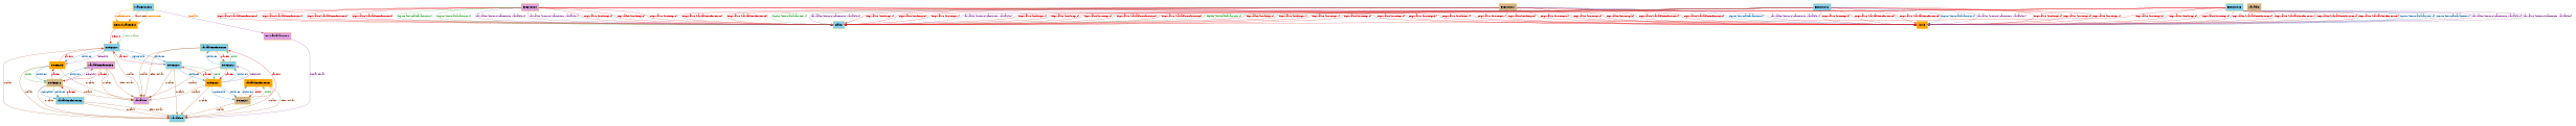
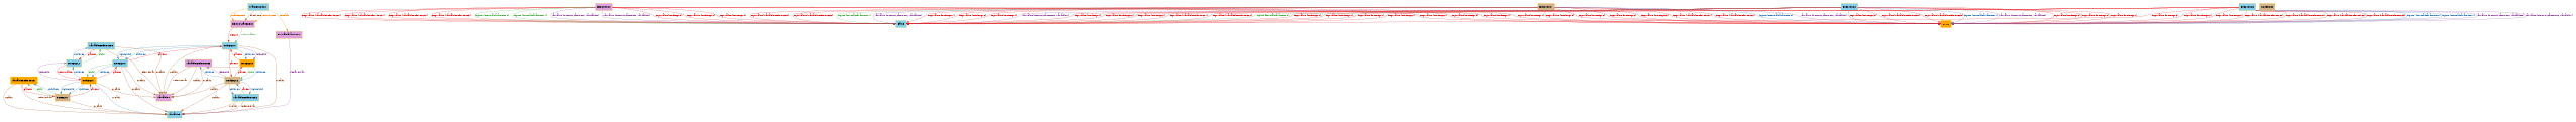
  digraph {
    fontsize=12
    rankdir=TB
    node [color="#ffd700" fillcolor=skyblue fontcolor="#000000" fontsize=12 shape=box style="filled, solid"]
    edge [color="#e41a1c" dir=forward fontcolor="#e41a1c" fontsize=12 style=solid uuid="<MainFunction, ReturnStatement>" weight=1]
-   n1 [fillcolor=orange label=ReturnStatement uuid=ReturnStatement]
+   n1 [fillcolor=plum label=ReturnStatement uuid=ReturnStatement]
    n2 [label=AndExpr0 uuid=AndExpr0]
    n3 [fillcolor=plum label=Variable0 uuid=Variable0]
    n4 [label=Variable5 uuid=Variable1]
    n5 [label=NotExpr0 uuid=NotExpr0]
    n6 [fillcolor=orange label=NotExpr3 uuid=NotExpr3]
    n7 [fillcolor=orange label=AndExpr1 uuid=AndExpr1]
    n8 [fillcolor=tan label=AndExpr2 uuid=AndExpr2]
    n9 [fillcolor=tan label=NotExpr1 uuid=NotExpr1]
    n10 [label=VariableReference2 uuid=VariableReference2]
    n11 [label=NotExpr2 uuid=NotExpr2]
    n12 [label=VariableReference0 uuid=VariableReference0]
    n13 [fillcolor=orange label=VariableReference1 uuid=VariableReference1]
    n14 [fillcolor=plum label=VariableReference3 uuid=VariableReference3]
    n15 [label=MainFunction uuid=MainFunction]
    n16 [fillcolor=plum label=FormalParameter0 uuid=FormalParameter0]
    n17 [fillcolor=plum label=Execution0 uuid=Execution0]
    n18 [label=False uuid=False]
    n19 [fillcolor=orange label=True uuid=True]
    n20 [fillcolor=tan label=Execution1 uuid=Execution1]
    n21 [label=Execution2 uuid=Execution2]
    n22 [label=Execution3 uuid=Execution3]
-   n23 [fillcolor=tan label=Variable uuid=Undefined]
+   n23 [fillcolor=tan label=Undefined uuid=Undefined]
    n1 -> n2 [label="$exprs" uuid="<ReturnStatement, AndExpr0>"]
    n1 -> n2 [color="#4daf4a" fontcolor="#4daf4a" label=returnValue uuid="<ReturnStatement, AndExpr0>"]
    n2 -> n3 [color="#a65628" fontcolor="#a65628" label="$reads" uuid="<AndExpr0, Variable0>"]
    n2 -> n4 [color="#a65628" fontcolor="#a65628" label="$reads" uuid="<AndExpr0, Variable1>"]
    n2 -> n5 [color="#377eb8" fontcolor="#377eb8" label=children uuid="<AndExpr0, NotExpr0>"]
    n2 -> n5 [dir=back label=parent uuid="<NotExpr0, AndExpr0>"]
    n2 -> n5 [color="#377eb8" fontcolor="#377eb8" label=rightChild uuid="<AndExpr0, NotExpr0>"]
    n2 -> n6 [color="#377eb8" fontcolor="#377eb8" label=children uuid="<AndExpr0, NotExpr3>"]
    n2 -> n6 [color="#984ea3" fontcolor="#984ea3" label=leftChild uuid="<AndExpr0, NotExpr3>"]
    n2 -> n6 [dir=back label=parent uuid="<NotExpr3, AndExpr0>"]
    n5 -> n3 [color="#a65628" fontcolor="#a65628" label="$reads" uuid="<NotExpr0, Variable0>"]
    n5 -> n4 [color="#a65628" fontcolor="#a65628" label="$reads" uuid="<NotExpr0, Variable1>"]
    n5 -> n7 [color="#4daf4a" fontcolor="#4daf4a" label=child uuid="<NotExpr0, AndExpr1>"]
    n5 -> n7 [color="#377eb8" fontcolor="#377eb8" label=children uuid="<NotExpr0, AndExpr1>"]
    n5 -> n7 [dir=back label=parent uuid="<AndExpr1, NotExpr0>"]
    n6 -> n3 [color="#a65628" fontcolor="#a65628" label="$reads" uuid="<NotExpr3, Variable0>"]
-   n6 -> n4 [color="#a65628" fontcolor="#a65628" label="$reads" uuid="<NotExpr3, Variable1>"]
    n6 -> n8 [color="#4daf4a" fontcolor="#4daf4a" label=child uuid="<NotExpr3, AndExpr2>"]
    n6 -> n8 [color="#377eb8" fontcolor="#377eb8" label=children uuid="<NotExpr3, AndExpr2>"]
    n6 -> n8 [dir=back label=parent uuid="<AndExpr2, NotExpr3>"]
    n7 -> n3 [color="#a65628" fontcolor="#a65628" label="$reads" uuid="<AndExpr1, Variable0>"]
-   n7 -> n4 [color="#a65628" fontcolor="#a65628" label="$reads" uuid="<AndExpr1, Variable1>"]
+   n7 -> n4 [color="#377eb8" fontcolor="#a65628" label="$reads" uuid="<AndExpr1, Variable1>"]
    n7 -> n9 [color="#377eb8" fontcolor="#377eb8" label=children uuid="<AndExpr1, NotExpr1>"]
-   n12 -> n9 [dir=back label=parent uuid="<NotExpr1, AndExpr1>"]
+   n7 -> n9 [dir=back label=parent uuid="<NotExpr1, AndExpr1>"]
    n7 -> n9 [color="#377eb8" fontcolor="#377eb8" label=rightChild uuid="<AndExpr1, NotExpr1>"]
    n8 -> n3 [color="#a65628" fontcolor="#a65628" label="$reads" uuid="<AndExpr2, Variable0>"]
    n8 -> n4 [color="#a65628" fontcolor="#a65628" label="$reads" uuid="<AndExpr2, Variable1>"]
    n8 -> n10 [color="#377eb8" fontcolor="#377eb8" label=children uuid="<AndExpr2, VariableReference2>"]
-   n8 -> n10 [dir=back label=parent uuid="<VariableReference2, AndExpr2>"]
+   n8 -> n10 [color="#377eb8" dir=back label=parent uuid="<VariableReference2, AndExpr2>"]
    n8 -> n10 [color="#377eb8" fontcolor="#377eb8" label=rightChild uuid="<AndExpr2, VariableReference2>"]
    n9 -> n4 [color="#a65628" fontcolor="#a65628" label="$reads" uuid="<NotExpr1, Variable1>"]
    n10 -> n4 [color="#a65628" fontcolor="#a65628" label="$reads" uuid="<VariableReference2, Variable1>"]
    n10 -> n4 [color="#a65628" fontcolor="#a65628" label=referredVar uuid="<VariableReference2, Variable1>"]
-   n11 -> n3 [color="#a65628" fontcolor="#a65628" label="$reads" uuid="<NotExpr2, Variable0>"]
    n11 -> n7 [color="#377eb8" dir=back fontcolor="#377eb8" label=children uuid="<AndExpr1, NotExpr2>"]
    n11 -> n7 [color="#984ea3" dir=back fontcolor="#984ea3" label=leftChild uuid="<AndExpr1, NotExpr2>"]
-   n11 -> n7 [label=parent uuid="<NotExpr2, AndExpr1>"]
+   n11 -> n7 [label=returnValue uuid="<NotExpr2, AndExpr1>"]
    n12 -> n3 [color="#a65628" fontcolor="#a65628" label="$reads" uuid="<VariableReference0, Variable0>"]
    n12 -> n3 [color="#a65628" fontcolor="#a65628" label=referredVar uuid="<VariableReference0, Variable0>"]
    n12 -> n11 [color="#4daf4a" dir=back fontcolor="#4daf4a" label=child uuid="<NotExpr2, VariableReference0>"]
    n12 -> n11 [color="#377eb8" dir=back fontcolor="#377eb8" label=children uuid="<NotExpr2, VariableReference0>"]
    n12 -> n11 [label=parent uuid="<VariableReference0, NotExpr2>"]
    n13 -> n4 [color="#a65628" fontcolor="#a65628" label="$reads" uuid="<VariableReference1, Variable1>"]
    n13 -> n4 [color="#a65628" fontcolor="#a65628" label=referredVar uuid="<VariableReference1, Variable1>"]
    n13 -> n9 [color="#4daf4a" dir=back fontcolor="#4daf4a" label=child uuid="<NotExpr1, VariableReference1>"]
    n13 -> n9 [color="#377eb8" dir=back fontcolor="#377eb8" label=children uuid="<NotExpr1, VariableReference1>"]
-   n13 -> n9 [label=child uuid="<VariableReference1, NotExpr1>"]
+   n13 -> n9 [label=parent uuid="<VariableReference1, NotExpr1>"]
    n14 -> n3 [color="#a65628" fontcolor="#a65628" label="$reads" uuid="<VariableReference3, Variable0>"]
    n14 -> n3 [color="#a65628" fontcolor="#a65628" label=referredVar uuid="<VariableReference3, Variable0>"]
    n14 -> n8 [color="#377eb8" dir=back fontcolor="#377eb8" label=children uuid="<AndExpr2, VariableReference3>"]
    n14 -> n8 [color="#984ea3" dir=back fontcolor="#984ea3" label=leftChild uuid="<AndExpr2, VariableReference3>"]
-   n14 -> n8 [label=parent uuid="<VariableReference3, AndExpr2>"]
+   n2 -> n8 [label=parent uuid="<VariableReference3, AndExpr2>"]
    n15 -> n1 [color="#ff7f00" fontcolor="#ff7f00" label="$statements"]
    n15 -> n1 [color="#a65628" fontcolor="#a65628" label=firstStmt]
    n15 -> n1 [color="#ff7f00" fontcolor="#ff7f00" label=returnStmt]
-   n15 -> n16 [color="#984ea3" fontcolor="#ff7f00" label=formals uuid="<MainFunction, FormalParameter0>"]
+   n15 -> n16 [color="#ff7f00" fontcolor="#ff7f00" label=formals uuid="<MainFunction, FormalParameter0>"]
    n16 -> n4 [color="#984ea3" fontcolor="#984ea3" label=declaredVar uuid="<FormalParameter0, Variable1>"]
    n17 -> n18 [label="exprValue [AndExpr0]" uuid="<Execution0, AndExpr0, False>"]
    n17 -> n18 [label="exprValue [AndExpr2]" uuid="<Execution0, AndExpr2, False>"]
    n17 -> n18 [label="exprValue [NotExpr0]" uuid="<Execution0, NotExpr0, False>"]
    n17 -> n18 [label="exprValue [VariableReference0]" uuid="<Execution0, VariableReference0, False>"]
    n17 -> n18 [label="exprValue [VariableReference1]" uuid="<Execution0, VariableReference1, False>"]
    n17 -> n18 [label="exprValue [VariableReference2]" uuid="<Execution0, VariableReference2, False>"]
    n17 -> n18 [label="exprValue [VariableReference3]" uuid="<Execution0, VariableReference3, False>"]
    n17 -> n18 [color="#4daf4a" fontcolor="#4daf4a" label="inputs [FormalParameter0]" uuid="<Execution0, FormalParameter0, False>"]
    n17 -> n18 [color="#4daf4a" fontcolor="#4daf4a" label="inputs [FormalParameter1]" uuid="<Execution0, FormalParameter1, False>"]
    n17 -> n18 [color="#984ea3" fontcolor="#984ea3" label="varValue [ReturnStatement, Variable0]" uuid="<Execution0, ReturnStatement, Variable0, False>"]
    n17 -> n18 [color="#984ea3" fontcolor="#984ea3" label="varValue [ReturnStatement, Variable1]" uuid="<Execution0, ReturnStatement, Variable1, False>"]
    n17 -> n19 [label="exprValue [AndExpr1]" uuid="<Execution0, AndExpr1, True>"]
    n17 -> n19 [label="exprValue [NotExpr1]" uuid="<Execution0, NotExpr1, True>"]
    n17 -> n19 [label="exprValue [NotExpr2]" uuid="<Execution0, NotExpr2, True>"]
    n17 -> n19 [label="exprValue [NotExpr3]" uuid="<Execution0, NotExpr3, True>"]
    n20 -> n18 [label="exprValue [AndExpr1]" uuid="<Execution1, AndExpr1, False>"]
    n20 -> n18 [label="exprValue [AndExpr2]" uuid="<Execution1, AndExpr2, False>"]
    n20 -> n18 [label="exprValue [NotExpr1]" uuid="<Execution1, NotExpr1, False>"]
    n20 -> n18 [label="exprValue [VariableReference0]" uuid="<Execution1, VariableReference0, False>"]
    n20 -> n18 [label="exprValue [VariableReference3]" uuid="<Execution1, VariableReference3, False>"]
    n20 -> n18 [color="#4daf4a" fontcolor="#4daf4a" label="inputs [FormalParameter1]" uuid="<Execution1, FormalParameter1, False>"]
    n20 -> n18 [color="#984ea3" fontcolor="#984ea3" label="varValue [ReturnStatement, Variable0]" uuid="<Execution1, ReturnStatement, Variable0, False>"]
    n20 -> n19 [label="exprValue [AndExpr0]" uuid="<Execution1, AndExpr0, True>"]
    n20 -> n19 [label="exprValue [NotExpr0]" uuid="<Execution1, NotExpr0, True>"]
    n20 -> n19 [label="exprValue [NotExpr2]" uuid="<Execution1, NotExpr2, True>"]
    n20 -> n19 [label="exprValue [NotExpr3]" uuid="<Execution1, NotExpr3, True>"]
    n20 -> n19 [label="exprValue [VariableReference1]" uuid="<Execution1, VariableReference1, True>"]
    n20 -> n19 [label="exprValue [VariableReference2]" uuid="<Execution1, VariableReference2, True>"]
    n20 -> n19 [color="#377eb8" fontcolor="#377eb8" label="inputs [FormalParameter0]" uuid="<Execution1, FormalParameter0, True>"]
    n20 -> n19 [color="#984ea3" fontcolor="#984ea3" label="varValue [ReturnStatement, Variable1]" uuid="<Execution1, ReturnStatement, Variable1, True>"]
    n21 -> n18 [label="exprValue [AndExpr1]" uuid="<Execution2, AndExpr1, False>"]
    n21 -> n18 [label="exprValue [AndExpr2]" uuid="<Execution2, AndExpr2, False>"]
    n21 -> n18 [label="exprValue [NotExpr2]" uuid="<Execution2, NotExpr2, False>"]
    n21 -> n18 [label="exprValue [VariableReference1]" uuid="<Execution2, VariableReference1, False>"]
    n21 -> n18 [label="exprValue [VariableReference2]" uuid="<Execution2, VariableReference2, False>"]
    n21 -> n18 [color="#4daf4a" fontcolor="#4daf4a" label="inputs [FormalParameter0]" uuid="<Execution2, FormalParameter0, False>"]
    n21 -> n18 [color="#984ea3" fontcolor="#984ea3" label="varValue [ReturnStatement, Variable1]" uuid="<Execution2, ReturnStatement, Variable1, False>"]
    n21 -> n19 [label="exprValue [AndExpr0]" uuid="<Execution2, AndExpr0, True>"]
    n21 -> n19 [label="exprValue [NotExpr0]" uuid="<Execution2, NotExpr0, True>"]
    n21 -> n19 [label="exprValue [NotExpr1]" uuid="<Execution2, NotExpr1, True>"]
    n21 -> n19 [label="exprValue [NotExpr3]" uuid="<Execution2, NotExpr3, True>"]
    n21 -> n19 [label="exprValue [VariableReference0]" uuid="<Execution2, VariableReference0, True>"]
    n21 -> n19 [label="exprValue [VariableReference3]" uuid="<Execution2, VariableReference3, True>"]
    n21 -> n19 [color="#377eb8" fontcolor="#377eb8" label="inputs [FormalParameter1]" uuid="<Execution2, FormalParameter1, True>"]
    n21 -> n19 [color="#984ea3" fontcolor="#984ea3" label="varValue [ReturnStatement, Variable0]" uuid="<Execution2, ReturnStatement, Variable0, True>"]
    n22 -> n18 [label="exprValue [AndExpr0]" uuid="<Execution3, AndExpr0, False>"]
    n22 -> n18 [label="exprValue [AndExpr1]" uuid="<Execution3, AndExpr1, False>"]
    n22 -> n18 [label="exprValue [NotExpr1]" uuid="<Execution3, NotExpr1, False>"]
    n22 -> n18 [label="exprValue [NotExpr2]" uuid="<Execution3, NotExpr2, False>"]
    n22 -> n18 [label="exprValue [NotExpr3]" uuid="<Execution3, NotExpr3, False>"]
    n22 -> n19 [label="exprValue [AndExpr2]" uuid="<Execution3, AndExpr2, True>"]
    n22 -> n19 [label="exprValue [NotExpr0]" uuid="<Execution3, NotExpr0, True>"]
    n22 -> n19 [label="exprValue [VariableReference0]" uuid="<Execution3, VariableReference0, True>"]
    n22 -> n19 [label="exprValue [VariableReference1]" uuid="<Execution3, VariableReference1, True>"]
    n22 -> n19 [label="exprValue [VariableReference2]" uuid="<Execution3, VariableReference2, True>"]
    n22 -> n19 [label="exprValue [VariableReference3]" uuid="<Execution3, VariableReference3, True>"]
    n22 -> n19 [color="#377eb8" fontcolor="#377eb8" label="inputs [FormalParameter0]" uuid="<Execution3, FormalParameter0, True>"]
    n22 -> n19 [color="#377eb8" fontcolor="#377eb8" label="inputs [FormalParameter1]" uuid="<Execution3, FormalParameter1, True>"]
    n22 -> n19 [color="#984ea3" fontcolor="#984ea3" label="varValue [ReturnStatement, Variable0]" uuid="<Execution3, ReturnStatement, Variable0, True>"]
    n22 -> n19 [color="#984ea3" fontcolor="#984ea3" label="varValue [ReturnStatement, Variable1]" uuid="<Execution3, ReturnStatement, Variable1, True>"]
  }
